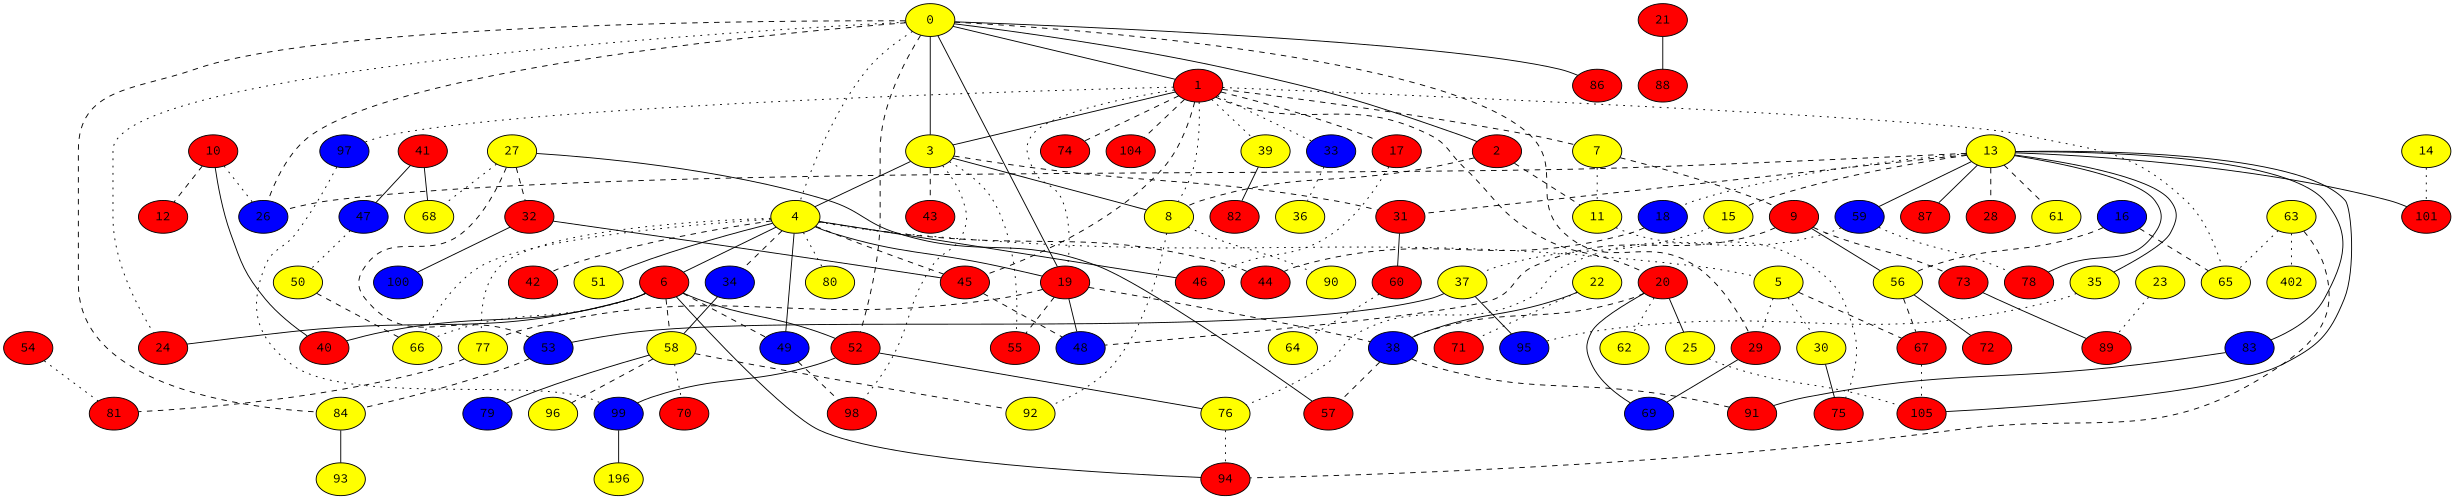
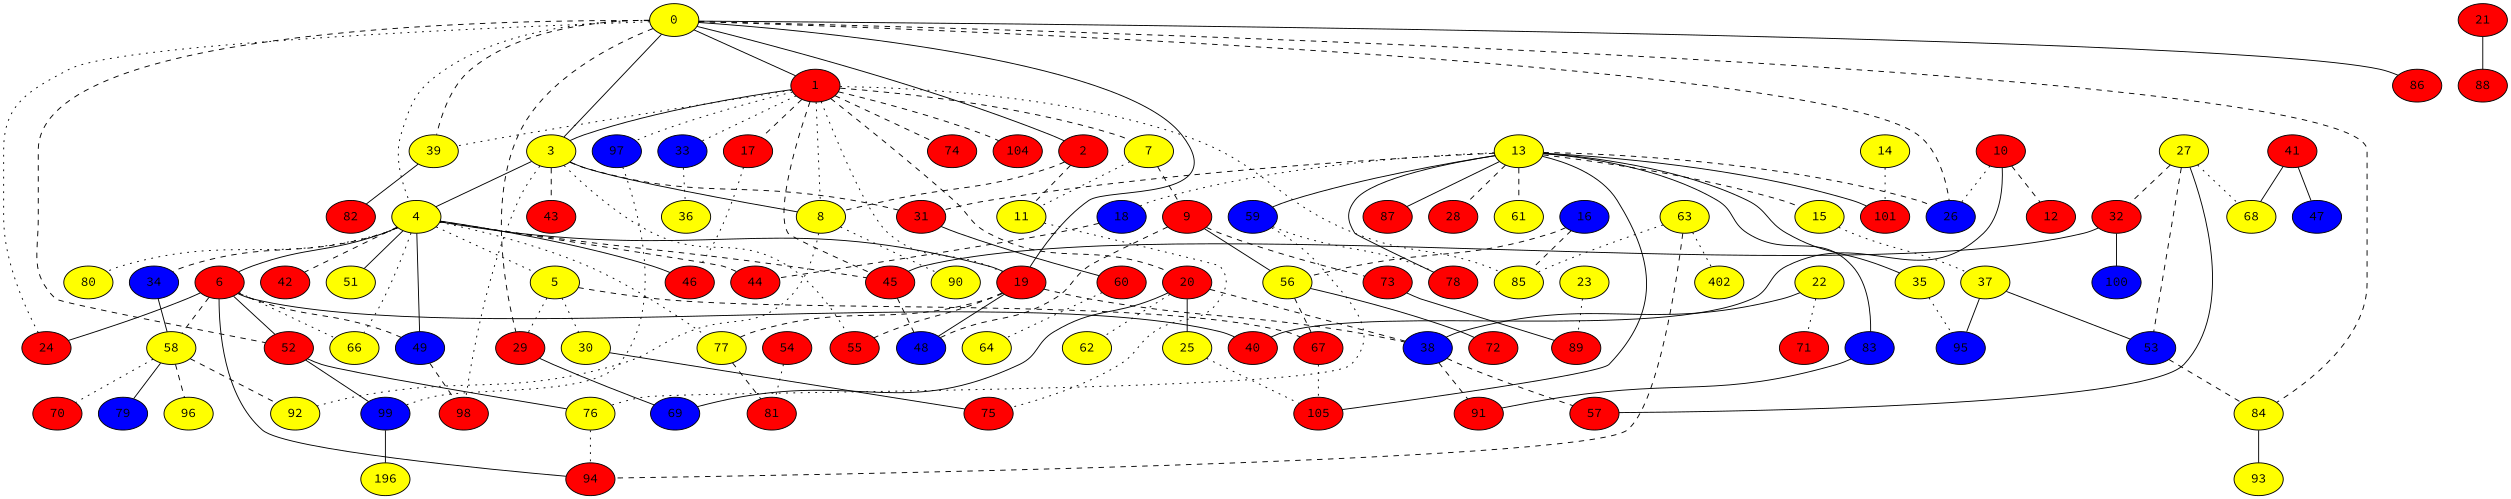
  graph {
    fontname="Source Code Pro"
    node [fillcolor=red fontname="Source Code Pro" style=filled]
    edge [fontname="Source Code Pro" style=solid]
    0 [fillcolor=yellow]
    1
    2
    3 [fillcolor=yellow]
    4 [fillcolor=yellow]
    19
    24
    26 [fillcolor=blue]
    29
    39 [fillcolor=yellow]
    52
    84 [fillcolor=yellow]
    86
    7 [fillcolor=yellow]
    8 [fillcolor=yellow]
    17
    20
    33 [fillcolor=blue]
    45
-   65 [fillcolor=yellow]
+   65 [fillcolor=yellow label=85]
    74
    97 [fillcolor=blue]
    104
    11 [fillcolor=yellow]
    31
    43
    55
    98
    5 [fillcolor=yellow]
    6
    34 [fillcolor=blue]
    42
    44
    46
    49 [fillcolor=blue]
    51 [fillcolor=yellow]
    66 [fillcolor=yellow]
    77 [fillcolor=yellow]
    80 [fillcolor=yellow]
    48 [fillcolor=blue]
    38 [fillcolor=blue]
    69 [fillcolor=blue]
    82
    76 [fillcolor=yellow]
    99 [fillcolor=blue]
    93 [fillcolor=yellow]
    9
    90 [fillcolor=yellow]
    92 [fillcolor=yellow]
    25 [fillcolor=yellow]
    62 [fillcolor=yellow]
    36 [fillcolor=yellow]
    75
    60
    30 [fillcolor=yellow]
    67
    40
    58 [fillcolor=yellow]
    94
    81
    105
    70
    79 [fillcolor=blue]
    96 [fillcolor=yellow]
    56 [fillcolor=yellow]
    73
    72
    89
    10
    12
    13 [fillcolor=yellow]
    15 [fillcolor=yellow]
    18 [fillcolor=blue]
    28
    35 [fillcolor=yellow]
    59 [fillcolor=blue]
    61 [fillcolor=yellow]
    78
    83 [fillcolor=blue]
    87
    101
    37 [fillcolor=yellow]
    95 [fillcolor=blue]
    91
    14 [fillcolor=yellow]
    53 [fillcolor=blue]
    16 [fillcolor=blue]
    57
    21
    88
    22 [fillcolor=yellow]
    71
    23 [fillcolor=yellow]
    27 [fillcolor=yellow]
    32
    68 [fillcolor=yellow]
    100 [fillcolor=blue]
    64 [fillcolor=yellow]
    41
    47 [fillcolor=blue]
-   50 [fillcolor=yellow]
    n102 [fillcolor=yellow label=196]
    54
    63 [fillcolor=yellow]
    n105 [fillcolor=yellow label=402]
    0 -- 1
    0 -- 2
    0 -- 3
    0 -- 4 [style=dotted]
    0 -- 19
    0 -- 24 [style=dotted]
    0 -- 26 [style=dashed]
    0 -- 29 [style=dashed]
+   0 -- 39 [style=dashed]
    0 -- 52 [style=dashed]
    0 -- 84 [style=dashed]
    0 -- 86
    1 -- 3
    1 -- 19 [style=dotted]
    1 -- 39 [style=dotted]
    1 -- 7 [style=dashed]
    1 -- 8 [style=dotted]
    1 -- 17 [style=dashed]
    1 -- 20 [style=dashed]
    1 -- 33 [style=dotted]
    1 -- 45 [style=dashed]
    1 -- 65 [style=dotted]
    1 -- 74 [style=dashed]
    1 -- 97 [style=dotted]
    1 -- 104 [style=dashed]
    2 -- 8 [style=dashed]
    2 -- 11 [style=dashed]
    3 -- 4
    3 -- 8
    3 -- 31 [style=dashed]
    3 -- 43 [style=dashed]
    3 -- 55 [style=dotted]
    3 -- 98 [style=dotted]
    4 -- 19
    4 -- 45 [style=dashed]
    4 -- 5 [style=dotted]
    4 -- 6
    4 -- 34 [style=dashed]
    4 -- 42 [style=dashed]
    4 -- 44 [style=dashed]
    4 -- 46
    4 -- 49
    4 -- 51
    4 -- 66 [style=dotted]
    4 -- 77 [style=dotted]
    4 -- 80 [style=dotted]
    19 -- 55 [style=dashed]
    19 -- 77 [style=dashed]
    19 -- 48
    19 -- 38 [style=dashed]
    29 -- 69
    39 -- 82
    52 -- 76
    52 -- 99
    84 -- 93
    7 -- 11 [style=dotted]
    7 -- 9 [style=dashed]
    8 -- 90 [style=dotted]
    8 -- 92 [style=dotted]
    17 -- 46 [style=dotted]
    20 -- 38 [style=dashed]
    20 -- 69
    20 -- 25
    20 -- 62 [style=dotted]
    33 -- 36 [style=dotted]
    45 -- 48 [style=dashed]
    97 -- 99 [style=dotted]
    11 -- 75 [style=dotted]
    31 -- 60
    5 -- 29 [style=dotted]
    5 -- 30 [style=dotted]
    5 -- 67 [style=dashed]
    6 -- 24
    6 -- 52
    6 -- 49 [style=dashed]
    6 -- 66 [style=dotted]
    6 -- 40
    6 -- 58 [style=dashed]
    6 -- 94
    34 -- 58
    49 -- 98 [style=dashed]
    77 -- 81 [style=dashed]
    38 -- 91 [style=dashed]
    38 -- 57 [style=dashed]
    76 -- 94 [style=dotted]
    99 -- n102
    9 -- 48 [style=dashed]
    9 -- 56
    9 -- 73 [style=dashed]
    25 -- 105 [style=dotted]
    60 -- 64 [style=dotted]
    30 -- 75
    67 -- 105 [style=dotted]
    58 -- 92 [style=dashed]
    58 -- 70 [style=dotted]
    58 -- 79
    58 -- 96 [style=dashed]
    56 -- 67 [style=dashed]
    56 -- 72
    73 -- 89
    10 -- 26 [style=dotted]
    10 -- 40
    10 -- 12 [style=dashed]
    13 -- 26 [style=dashed]
    13 -- 31 [style=dashed]
    13 -- 105
    13 -- 15 [style=dashed]
    13 -- 18 [style=dotted]
    13 -- 28 [style=dashed]
    13 -- 35
    13 -- 59
    13 -- 61 [style=dashed]
    13 -- 78
    13 -- 83
    13 -- 87
    13 -- 101
    15 -- 37 [style=dotted]
    18 -- 44 [style=dashed]
    35 -- 95 [style=dotted]
    59 -- 76 [style=dotted]
    59 -- 78 [style=dotted]
    83 -- 91
    37 -- 95
    37 -- 53
    14 -- 101 [style=dotted]
    53 -- 84 [style=dashed]
    16 -- 65 [style=dashed]
    16 -- 56 [style=dashed]
    21 -- 88
    22 -- 38
    22 -- 71 [style=dotted]
    23 -- 89 [style=dotted]
    27 -- 53 [style=dashed]
    27 -- 57
    27 -- 32 [style=dashed]
    27 -- 68 [style=dotted]
    32 -- 45
    32 -- 100
    41 -- 68
    41 -- 47
-   47 -- 50 [style=dotted]
-   50 -- 66 [style=dashed]
    54 -- 81 [style=dotted]
    63 -- 65 [style=dotted]
    63 -- 94 [style=dashed]
    63 -- n105 [style=dotted]
  }
